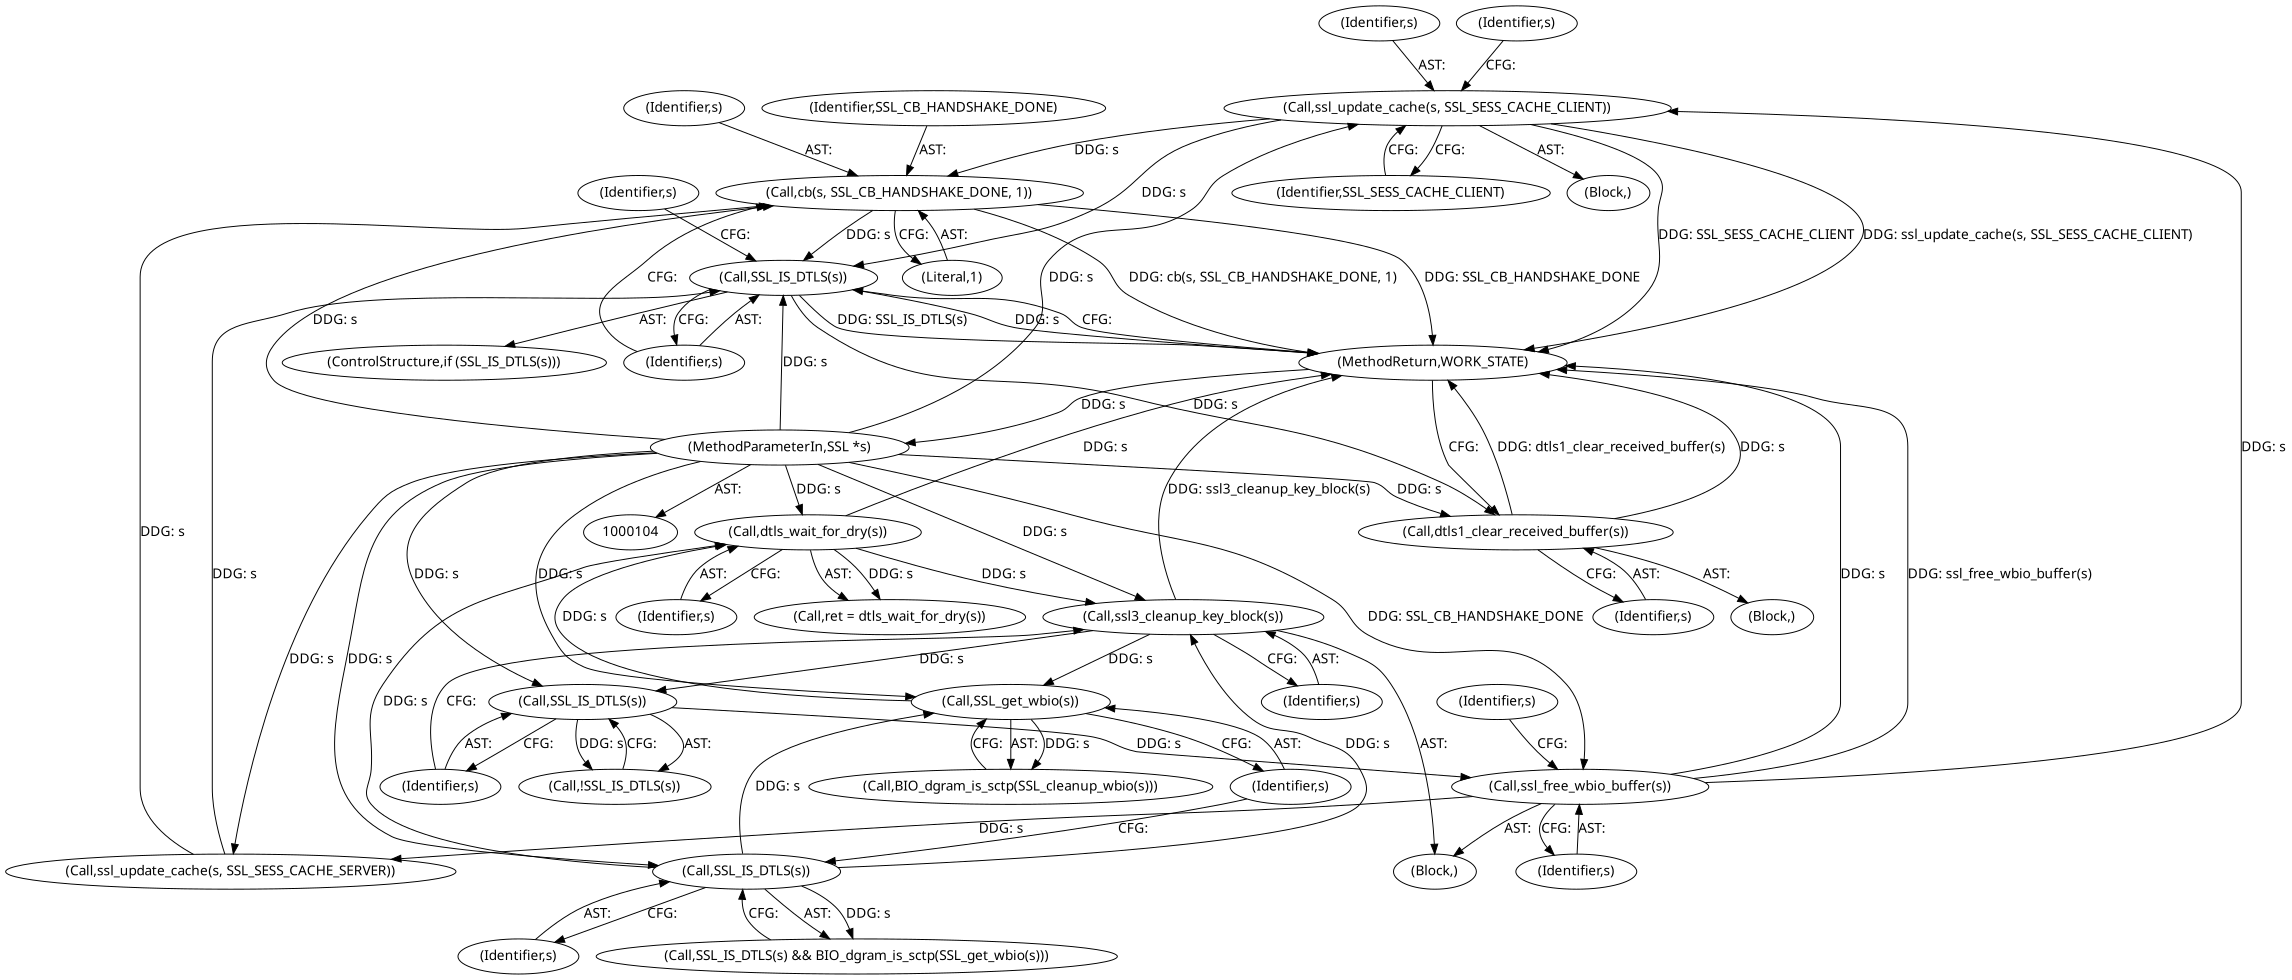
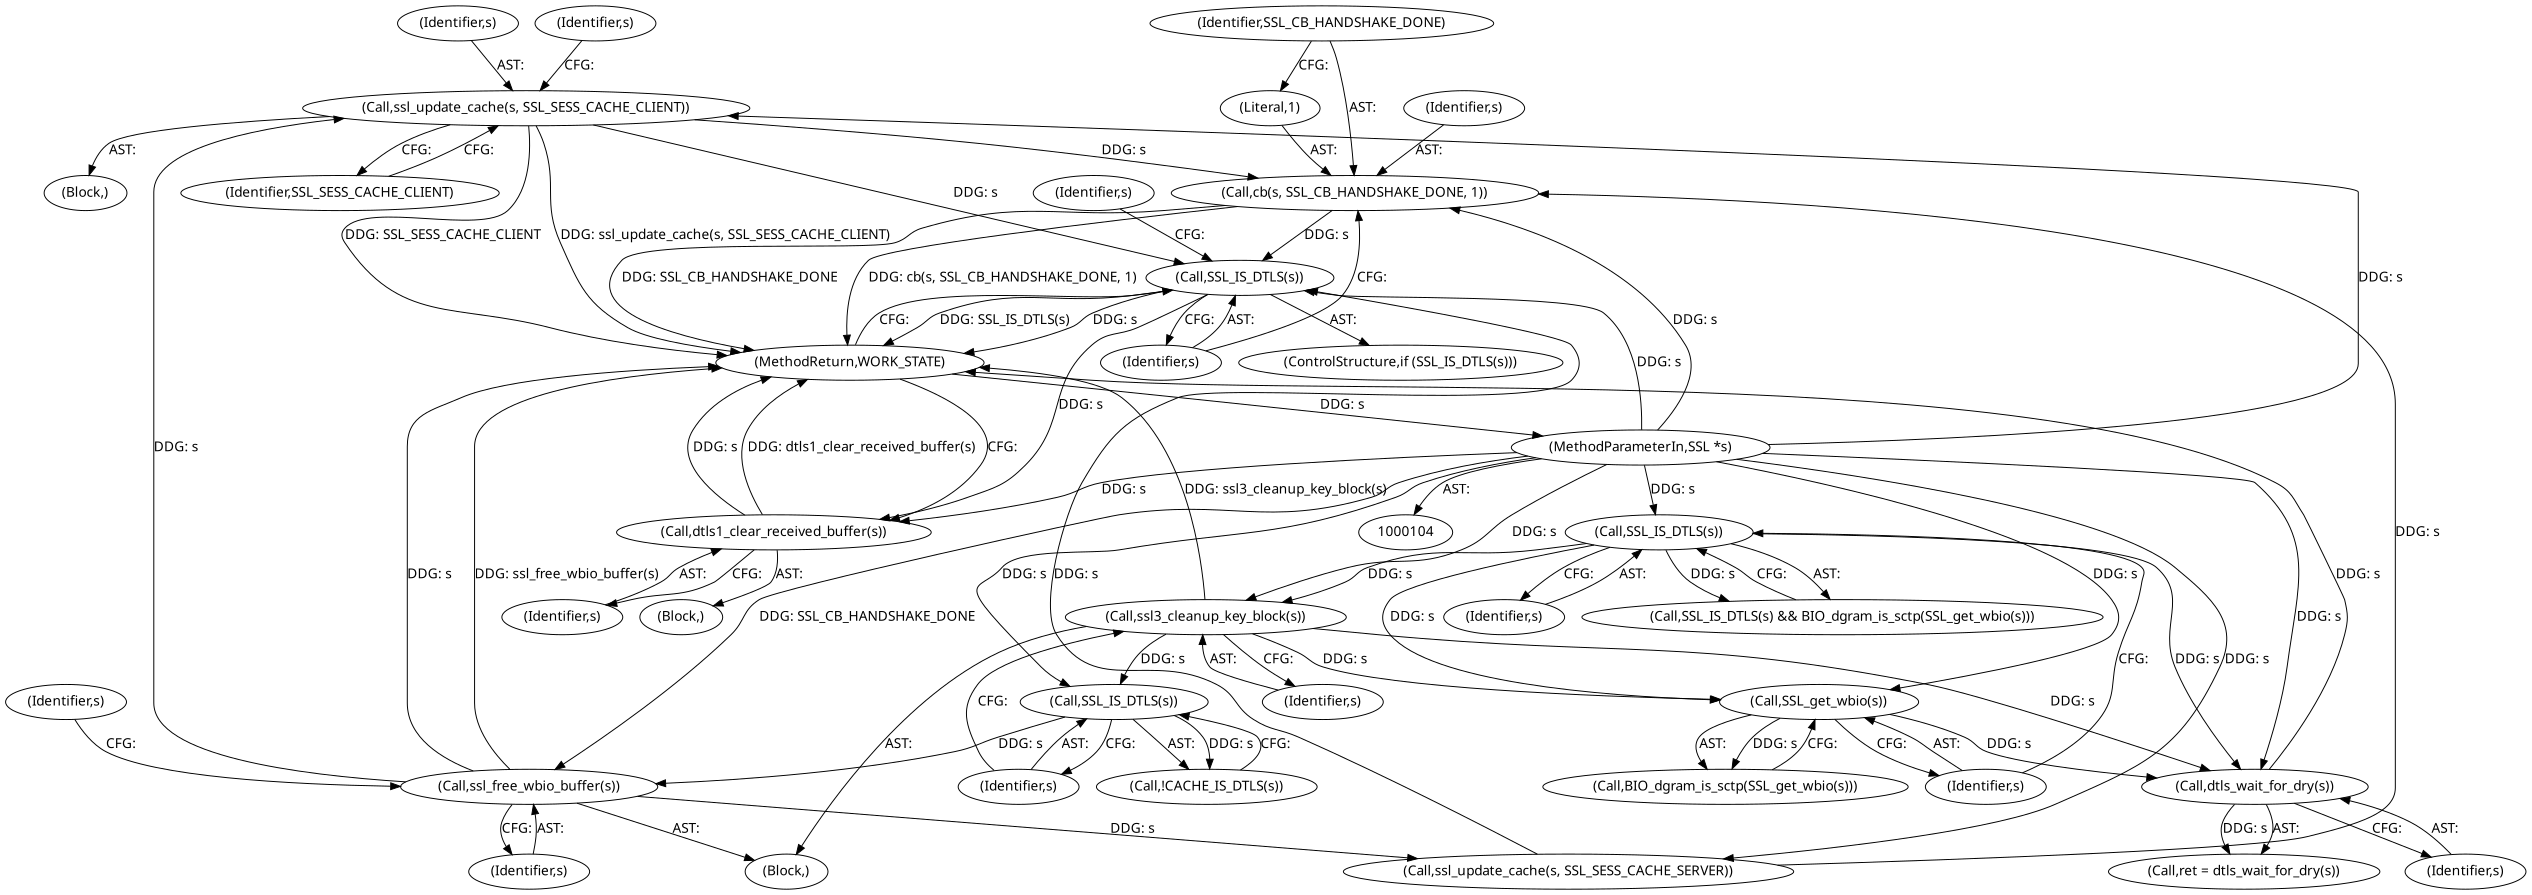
  digraph {
    fontname="Noto Sans"
    node [fontname="Noto Sans"]
    edge [fontname="Noto Sans"]
    n1 [label="(Call,ssl_update_cache(s, SSL_SESS_CACHE_CLIENT))"]
    n2 [label="(Call,cb(s, SSL_CB_HANDSHAKE_DONE, 1))"]
    n3 [label="(Call,SSL_IS_DTLS(s))"]
    n4 [label="(MethodReturn,WORK_STATE)"]
    n5 [label="(Identifier,SSL_SESS_CACHE_CLIENT)"]
    n6 [label="(Block,)"]
    n7 [label="(Literal,1)"]
    n8 [label="(Call,dtls1_clear_received_buffer(s))"]
    n9 [label="(ControlStructure,if (SSL_IS_DTLS(s)))"]
    n10 [label="(Identifier,s)"]
    n11 [label="(MethodParameterIn,SSL *s)"]
    n12 [label="(Call,ssl_free_wbio_buffer(s))"]
    n13 [label="(Call,ssl_update_cache(s, SSL_SESS_CACHE_SERVER))"]
    n14 [label="(Block,)"]
    n15 [label="(Identifier,s)"]
    n16 [label="(Call,SSL_IS_DTLS(s))"]
    n17 [label="(Identifier,s)"]
-   n18 [label="(Call,!SSL_IS_DTLS(s))"]
+   n18 [label="(Call,!CACHE_IS_DTLS(s))"]
    n19 [label="(Call,ssl3_cleanup_key_block(s))"]
    n20 [label="(Identifier,s)"]
    n21 [label="(Call,SSL_get_wbio(s))"]
    n22 [label="(Call,SSL_IS_DTLS(s))"]
    n23 [label="(Call,dtls_wait_for_dry(s))"]
    n24 [label="(Identifier,s)"]
    n25 [label="(Call,SSL_IS_DTLS(s) && BIO_dgram_is_sctp(SSL_get_wbio(s)))"]
    n26 [label="(Identifier,s)"]
-   n27 [label="(Call,BIO_dgram_is_sctp(SSL_cleanup_wbio(s)))"]
+   n27 [label="(Call,BIO_dgram_is_sctp(SSL_get_wbio(s)))"]
    n28 [label="(Call,ret = dtls_wait_for_dry(s))"]
    n29 [label="(Identifier,s)"]
    1000104
    n31 [label="(Block,)"]
    n32 [label="(Identifier,s)"]
    n33 [label="(Identifier,s)"]
    n34 [label="(Identifier,s)"]
    n35 [label="(Identifier,s)"]
    n36 [label="(Identifier,s)"]
    n37 [label="(Identifier,SSL_CB_HANDSHAKE_DONE)"]
    n38 [label="(Identifier,s)"]
    n1 -> n2 [label="DDG: s"]
    n1 -> n3 [label="DDG: s"]
    n1 -> n4 [label="DDG: SSL_SESS_CACHE_CLIENT"]
    n1 -> n4 [label="DDG: ssl_update_cache(s, SSL_SESS_CACHE_CLIENT)"]
    n1 -> n5 [label="CFG: "]
    n1 -> n6 [label="AST: "]
    n2 -> n3 [label="DDG: s"]
    n2 -> n4 [label="DDG: SSL_CB_HANDSHAKE_DONE"]
    n2 -> n4 [label="DDG: cb(s, SSL_CB_HANDSHAKE_DONE, 1)"]
-   n2 -> n7 [label="CFG: "]
+   n37 -> n7 [label="CFG: "]
    n3 -> n4 [label="DDG: SSL_IS_DTLS(s)"]
    n3 -> n4 [label="DDG: s"]
    n3 -> n8 [label="DDG: s"]
    n3 -> n9 [label="AST: "]
    n3 -> n10 [label="CFG: "]
    n4 -> n3 [label="CFG: "]
    n4 -> n8 [label="CFG: "]
    n4 -> n11 [label="DDG: s"]
    n5 -> n1 [label="CFG: "]
    n7 -> n2 [label="AST: "]
    n8 -> n4 [label="DDG: dtls1_clear_received_buffer(s)"]
    n8 -> n4 [label="DDG: s"]
    n8 -> n31 [label="AST: "]
    n8 -> n32 [label="CFG: "]
    n10 -> n2 [label="CFG: "]
    n10 -> n3 [label="AST: "]
    n11 -> n1 [label="DDG: s"]
    n11 -> n2 [label="DDG: s"]
    n11 -> n3 [label="DDG: s"]
    n11 -> n8 [label="DDG: s"]
    n11 -> n12 [label="DDG: SSL_CB_HANDSHAKE_DONE"]
    n11 -> n13 [label="DDG: s"]
    n11 -> n16 [label="DDG: s"]
    n11 -> n19 [label="DDG: s"]
    n11 -> n21 [label="DDG: s"]
    n11 -> n22 [label="DDG: s"]
    n11 -> n23 [label="DDG: s"]
    n11 -> 1000104 [label="AST: "]
    n12 -> n1 [label="DDG: s"]
    n12 -> n4 [label="DDG: s"]
    n12 -> n4 [label="DDG: ssl_free_wbio_buffer(s)"]
    n12 -> n13 [label="DDG: s"]
    n12 -> n14 [label="AST: "]
    n12 -> n15 [label="CFG: "]
    n13 -> n2 [label="DDG: s"]
    n13 -> n3 [label="DDG: s"]
    n15 -> n12 [label="AST: "]
    n16 -> n12 [label="DDG: s"]
    n16 -> n17 [label="CFG: "]
    n16 -> n18 [label="AST: "]
    n16 -> n18 [label="DDG: s"]
    n17 -> n16 [label="AST: "]
    n17 -> n19 [label="CFG: "]
    n18 -> n16 [label="CFG: "]
    n19 -> n4 [label="DDG: ssl3_cleanup_key_block(s)"]
    n19 -> n14 [label="AST: "]
    n19 -> n16 [label="DDG: s"]
    n19 -> n20 [label="CFG: "]
    n19 -> n21 [label="DDG: s"]
    n20 -> n19 [label="AST: "]
    n21 -> n23 [label="DDG: s"]
    n21 -> n26 [label="CFG: "]
    n21 -> n27 [label="AST: "]
    n21 -> n27 [label="DDG: s"]
    n22 -> n19 [label="DDG: s"]
    n22 -> n21 [label="DDG: s"]
    n22 -> n23 [label="DDG: s"]
    n22 -> n24 [label="CFG: "]
    n22 -> n25 [label="AST: "]
    n22 -> n25 [label="DDG: s"]
    n23 -> n4 [label="DDG: s"]
-   n23 -> n19 [label="DDG: s"]
+   n19 -> n23 [label="DDG: s"]
    n23 -> n28 [label="AST: "]
    n23 -> n28 [label="DDG: s"]
    n23 -> n29 [label="CFG: "]
    n24 -> n22 [label="AST: "]
    n25 -> n22 [label="CFG: "]
    n26 -> n21 [label="AST: "]
    n26 -> n22 [label="CFG: "]
    n27 -> n21 [label="CFG: "]
    n29 -> n23 [label="AST: "]
    n32 -> n8 [label="AST: "]
    n33 -> n3 [label="CFG: "]
    n34 -> n12 [label="CFG: "]
    n35 -> n2 [label="AST: "]
    n36 -> n1 [label="AST: "]
    n37 -> n2 [label="AST: "]
    n38 -> n1 [label="CFG: "]
  }
